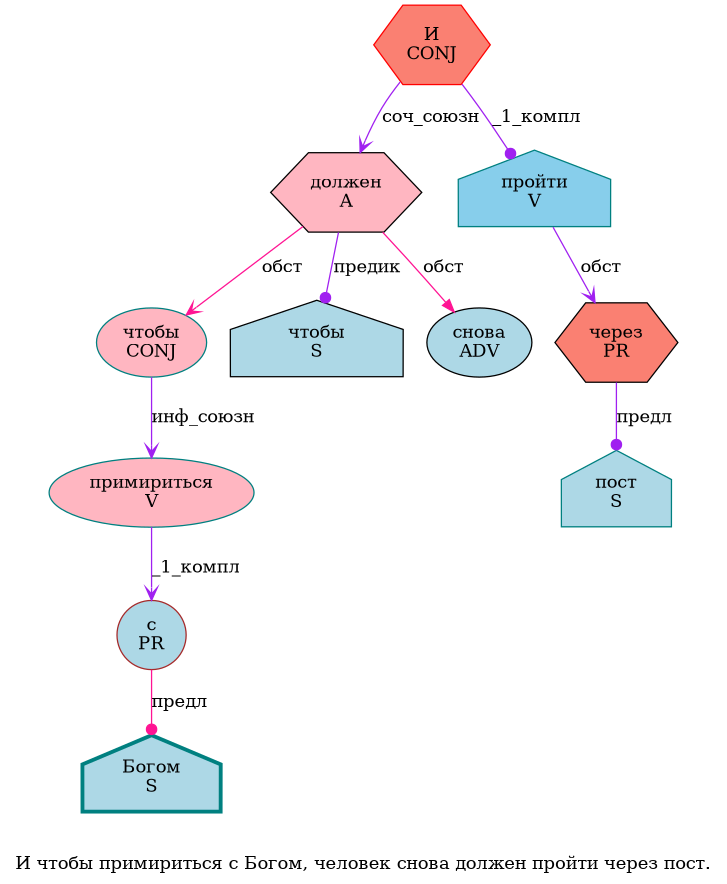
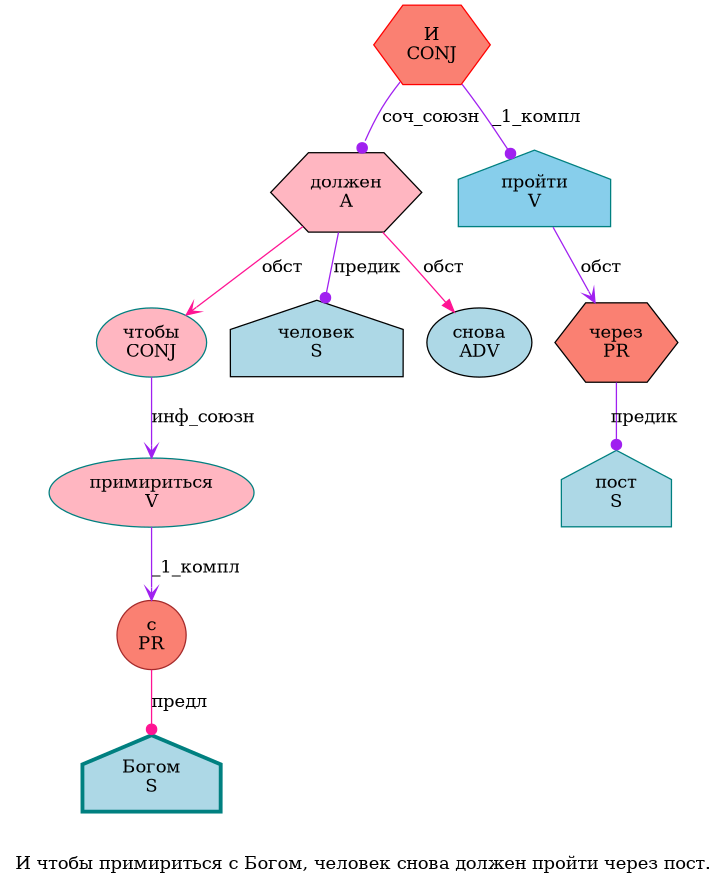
  digraph {
    label="И чтобы примириться с Богом, человек снова должен пройти через пост."
    node [color=teal fillcolor=lightblue penwidth=1 shape=house style=filled]
    edge [arrowhead=vee color=purple]
    n1 [color=red fillcolor=salmon label="И\nCONJ" shape=hexagon]
    n2 [color=black fillcolor=lightpink label="должен\nA" shape=hexagon]
    n3 [fillcolor=skyblue label="пройти\nV"]
    n4 [fillcolor=lightpink label="чтобы\nCONJ" shape=ellipse]
-   n5 [color=black label="чтобы\nS"]
+   n5 [color=black label="человек\nS"]
    n6 [color=black label="снова\nADV" shape=ellipse]
    n7 [fillcolor=lightpink label="примириться\nV" shape=ellipse]
-   n8 [color=brown label="с\nPR" shape=ellipse]
+   n8 [color=brown fillcolor=salmon label="с\nPR" shape=ellipse]
    n9 [label="Богом\nS" penwidth=3]
    n10 [color=black fillcolor=salmon label="через\nPR" shape=hexagon]
    n11 [label="пост\nS"]
-   n1 -> n2 [label="соч_союзн"]
+   n1 -> n2 [arrowhead=dot label="соч_союзн"]
    n1 -> n3 [arrowhead=dot label="_1_компл"]
    n2 -> n4 [color=deeppink label="обст"]
    n2 -> n5 [arrowhead=dot label="предик"]
    n2 -> n6 [arrowhead=normal color=deeppink label="обст"]
    n3 -> n10 [label="обст"]
    n4 -> n7 [label="инф_союзн"]
    n7 -> n8 [label="_1_компл"]
    n8 -> n9 [arrowhead=dot color=deeppink label="предл"]
-   n10 -> n11 [arrowhead=dot label="предл"]
+   n10 -> n11 [arrowhead=dot label="предик"]
  }
